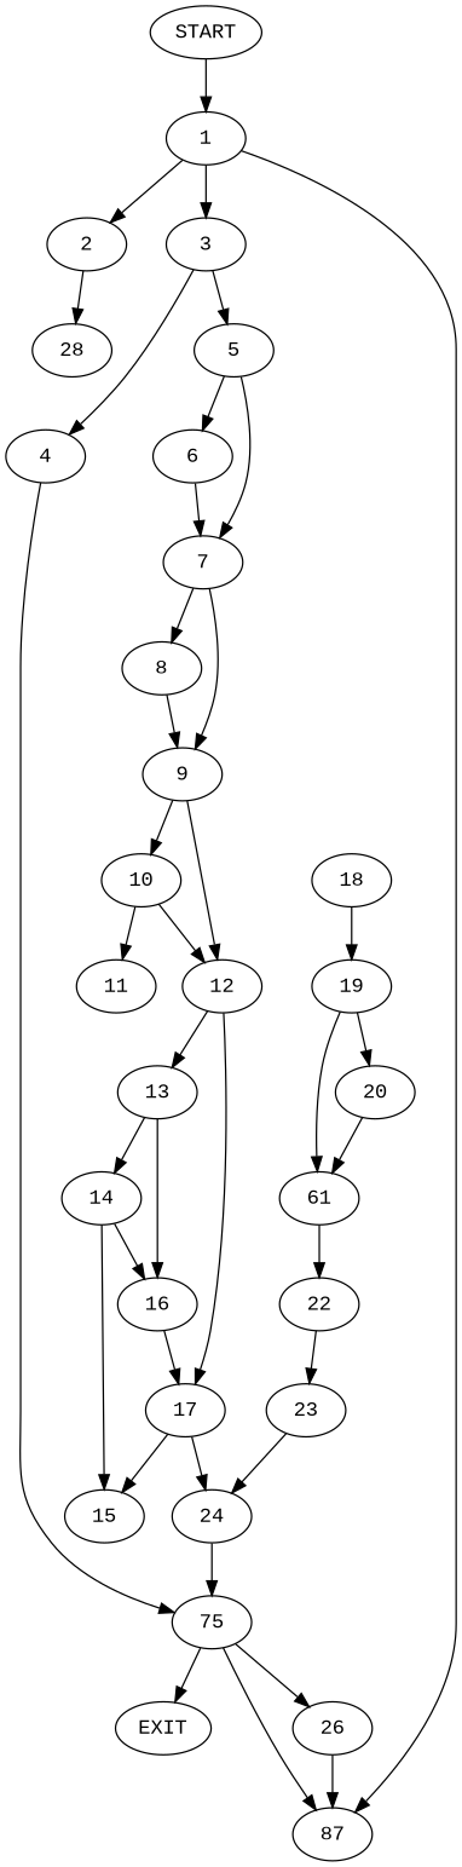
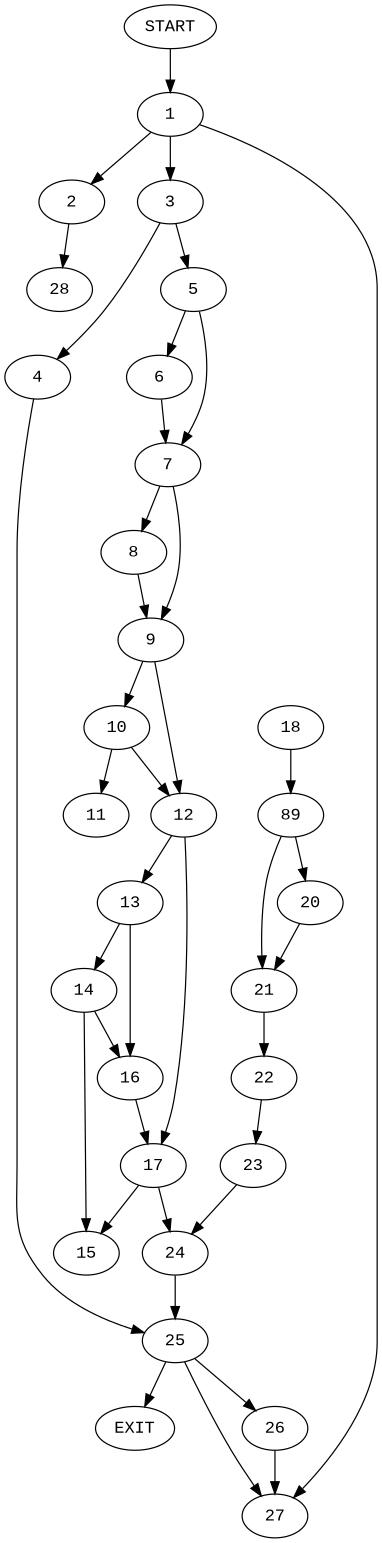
  digraph {
    fontname="Liberation Mono"
    node [fontname="Liberation Mono"]
    edge [fontname="Liberation Mono"]
    n1 [label=START]
    1
    2
    3
-   27 [label=87]
+   27
    28
    4
    5
-   25 [label=75]
+   25
    6
    7
    26
    n13 [label=EXIT]
    8
    9
    10
    12
    11
    13
    17
    14
    16
    15
    24
    18
-   19
+   19 [label=89]
    20
-   21 [label=61]
+   21
    22
    23
    n1 -> 1
    1 -> 2
    1 -> 3
    1 -> 27
    2 -> 28
    3 -> 4
    3 -> 5
    4 -> 25
    5 -> 6
    5 -> 7
    25 -> 27 [tailport=s2]
    25 -> 26
    25 -> n13
    6 -> 7
    7 -> 8
    7 -> 9
    26 -> 27
    8 -> 9
    9 -> 10
    9 -> 12
    10 -> 12
    10 -> 11
    12 -> 13
    12 -> 17
    13 -> 14
    13 -> 16
    17 -> 15
    17 -> 24
    14 -> 16
    14 -> 15
    16 -> 17
    24 -> 25
    18 -> 19
    19 -> 20
    19 -> 21
    20 -> 21
    21 -> 22
    22 -> 23
    23 -> 24
  }
